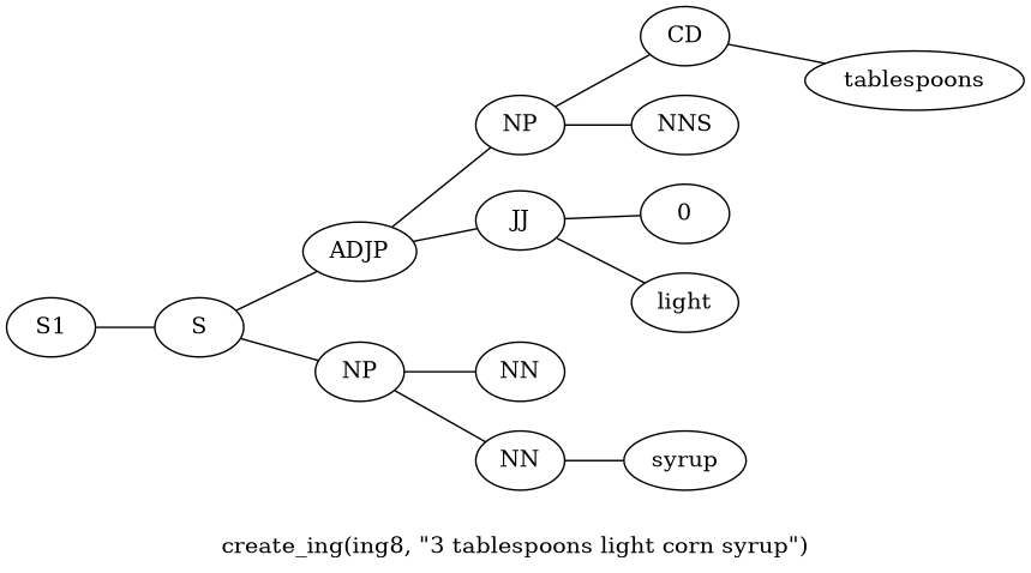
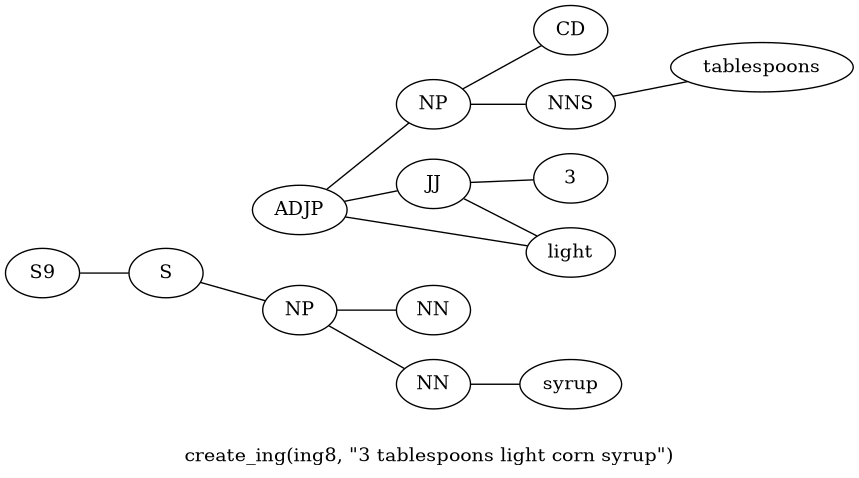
  graph {
    label="create_ing(ing8, \"3 tablespoons light corn syrup\")"
    rankdir=LR
-   n1 [label=S1]
+   n1 [label=S9]
    n2 [label=S]
    n3 [label=ADJP]
    n4 [label=NP]
    n5 [label=NP]
    n6 [label=JJ]
    n7 [label=NN]
    n8 [label=NN]
    n9 [label=CD]
    n10 [label=NNS]
-   n11 [label=0]
+   n11 [label=3]
    n12 [label=light]
    n13 [label=tablespoons]
    n14 [label=syrup]
    n1 -- n2
-   n2 -- n3
+   n12 -- n3
    n2 -- n4
    n3 -- n5
    n3 -- n6
    n4 -- n7
    n4 -- n8
    n5 -- n9
    n5 -- n10
    n6 -- n11
    n6 -- n12
    n8 -- n14
-   n9 -- n13
+   n10 -- n13
  }
